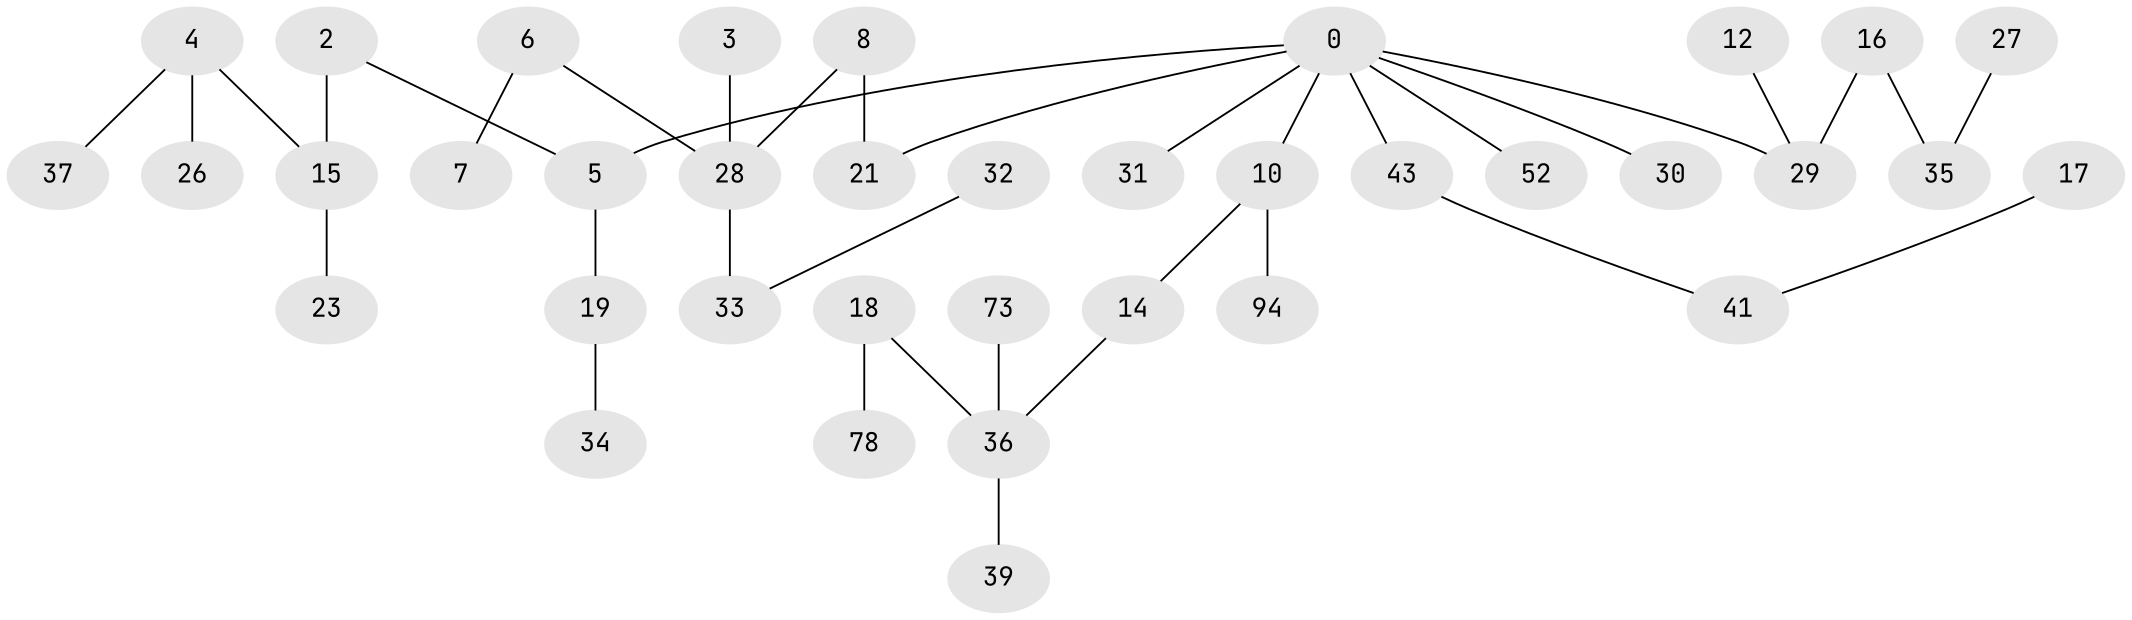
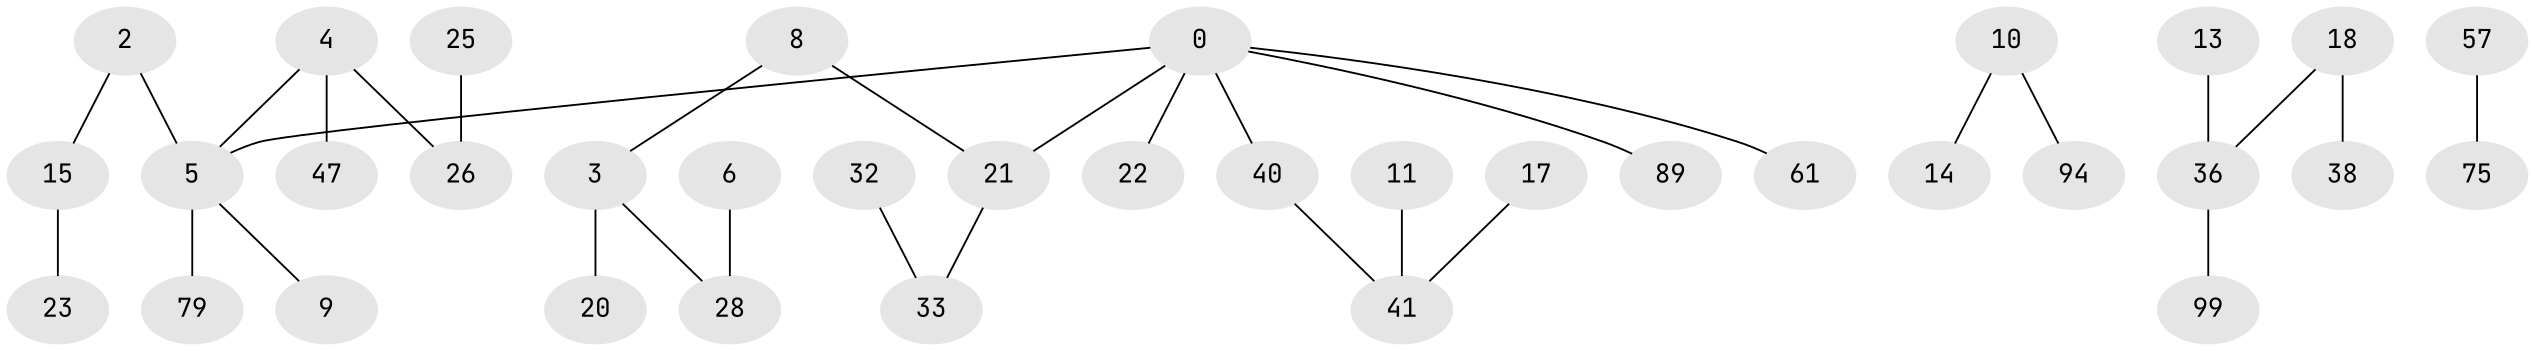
  graph {
    fontname="JetBrains Mono"
    node [color=gray90 fontname="JetBrains Mono" style=filled]
    edge [fontname="JetBrains Mono" weight=1.0]
    n1 [label=0]
    5
    10
    21
-   22 [label=52]
-   29
-   30
-   31
-   40 [label=43]
-   19
+   22
+   29 [label=89]
+   31 [label=61]
+   40
+   9
+   19 [label=79]
    14
    n13 [label=94]
    41
    2
    15
    23
    3
+   20
    28
    33
    4
    26
-   37
-   34
+   37 [label=47]
    6
-   7
    8
    36
-   12
-   13 [label=73]
-   39
-   16
-   35
+   11
+   13
+   39 [label=99]
+   35 [label=75]
    17
    18
-   38 [label=78]
-   27
+   38
+   25
+   27 [label=57]
    32
    n1 -- 5
-   n1 -- 10
    n1 -- 21
    n1 -- 22
    n1 -- 29
-   n1 -- 30
    n1 -- 31
    n1 -- 40
+   5 -- 9
    5 -- 19
    10 -- 14
    10 -- n13
    40 -- 41
-   19 -- 34
-   14 -- 36
    2 -- 5
    2 -- 15
    15 -- 23
+   3 -- 20
    3 -- 28
-   28 -- 33
-   4 -- 15
+   21 -- 33
+   4 -- 5
    4 -- 26
    4 -- 37
    6 -- 28
-   6 -- 7
    8 -- 21
-   8 -- 28
+   8 -- 3
    36 -- 39
-   12 -- 29
+   11 -- 41
    13 -- 36
-   16 -- 29
-   16 -- 35
    17 -- 41
    18 -- 36
    18 -- 38
+   25 -- 26
    27 -- 35
    32 -- 33
  }
